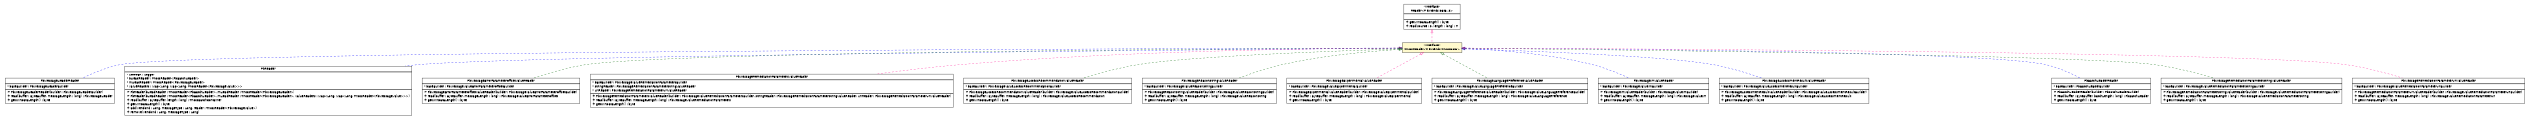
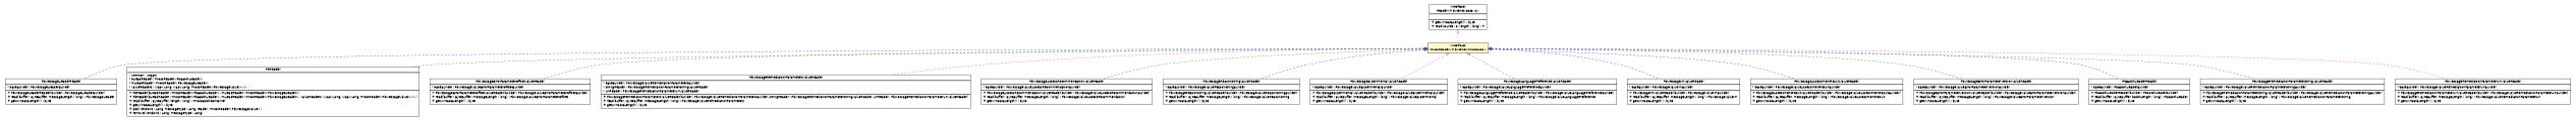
  digraph {
    nodesep=0.25
    ranksep=0.5
    node [fontcolor=black fontname=Helvetica fontsize=10.0 shape=plaintext]
    edge [arrowtail=empty color=blue dir=back fontname=Helvetica fontsize=10 headport=p labelfontname=Helvetica labelfontsize=10 style=dashed tailport=p]
    n1 [label=<<table title="de.hsbremen.tc.tnc.message.tnccs.serialize.bytebuffer.TnccsReader" border="0" cellborder="1" cellspacing="0" cellpadding="2" port="p" bgcolor="lemonChiffon" href="./TnccsReader.html"> 		<tr><td><table border="0" cellspacing="0" cellpadding="1"> <tr><td align="center" balign="center"> &#171;interface&#187; </td></tr> <tr><td align="center" balign="center"> TnccsReader&lt;T extends TnccsData&gt; </td></tr> 		</table></td></tr> 		</table>>]
    n2 [label=<<table title="org.ietf.nea.pb.serialize.reader.bytebuffer.PbMessageHeaderReader" border="0" cellborder="1" cellspacing="0" cellpadding="2" port="p" href="../../../../../../../../org/ietf/nea/pb/serialize/reader/bytebuffer/PbMessageHeaderReader.html"> 		<tr><td><table border="0" cellspacing="0" cellpadding="1"> <tr><td align="center" balign="center"> PbMessageHeaderReader </td></tr> 		</table></td></tr> 		<tr><td><table border="0" cellspacing="0" cellpadding="1"> <tr><td align="left" balign="left"> - baseBuilder : PbMessageHeaderBuilder </td></tr> 		</table></td></tr> 		<tr><td><table border="0" cellspacing="0" cellpadding="1"> <tr><td align="left" balign="left"> ~ PbMessageHeaderReader(builder : PbMessageHeaderBuilder) </td></tr> <tr><td align="left" balign="left"> + read(buffer : ByteBuffer, messageLength : long) : PbMessageHeader </td></tr> <tr><td align="left" balign="left"> + getMinDataLength() : byte </td></tr> 		</table></td></tr> 		</table>>]
    n3 [label=<<table title="org.ietf.nea.pb.serialize.reader.bytebuffer.PbReader" border="0" cellborder="1" cellspacing="0" cellpadding="2" port="p" href="../../../../../../../../org/ietf/nea/pb/serialize/reader/bytebuffer/PbReader.html"> 		<tr><td><table border="0" cellspacing="0" cellpadding="1"> <tr><td align="center" balign="center"> PbReader </td></tr> 		</table></td></tr> 		<tr><td><table border="0" cellspacing="0" cellpadding="1"> <tr><td align="left" balign="left"> - LOGGER : Logger </td></tr> <tr><td align="left" balign="left"> - bHeadReader : TnccsReader&lt;PbBatchHeader&gt; </td></tr> <tr><td align="left" balign="left"> - mHeadReader : TnccsReader&lt;PbMessageHeader&gt; </td></tr> <tr><td align="left" balign="left"> - valueReaders : Map&lt;Long, Map&lt;Long, TnccsReader&lt;PbMessageValue&gt;&gt;&gt; </td></tr> 		</table></td></tr> 		<tr><td><table border="0" cellspacing="0" cellpadding="1"> <tr><td align="left" balign="left"> ~ PbReader(bHeadReader : TnccsReader&lt;PbBatchHeader&gt;, mHeadReader : TnccsReader&lt;PbMessageHeader&gt;) </td></tr> <tr><td align="left" balign="left"> ~ PbReader(bHeadReader : TnccsReader&lt;PbBatchHeader&gt;, mHeadReader : TnccsReader&lt;PbMessageHeader&gt;, valueReaders : Map&lt;Long, Map&lt;Long, TnccsReader&lt;PbMessageValue&gt;&gt;&gt;) </td></tr> <tr><td align="left" balign="left"> + read(buffer : ByteBuffer, length : long) : TnccsBatchContainer </td></tr> <tr><td align="left" balign="left"> + getMinDataLength() : byte </td></tr> <tr><td align="left" balign="left"> + add(vendorId : Long, messageType : Long, reader : TnccsReader&lt;PbMessageValue&gt;) </td></tr> <tr><td align="left" balign="left"> + remove(vendorId : Long, messageType : Long) </td></tr> 		</table></td></tr> 		</table>>]
    n4 [label=<<table title="org.ietf.nea.pb.serialize.reader.bytebuffer.PbMessageErrorParameterOffsetValueReader" border="0" cellborder="1" cellspacing="0" cellpadding="2" port="p" href="../../../../../../../../org/ietf/nea/pb/serialize/reader/bytebuffer/PbMessageErrorParameterOffsetValueReader.html"> 		<tr><td><table border="0" cellspacing="0" cellpadding="1"> <tr><td align="center" balign="center"> PbMessageErrorParameterOffsetValueReader </td></tr> 		</table></td></tr> 		<tr><td><table border="0" cellspacing="0" cellpadding="1"> <tr><td align="left" balign="left"> - baseBuilder : PbMessageValueErrorParameterOffsetBuilder </td></tr> 		</table></td></tr> 		<tr><td><table border="0" cellspacing="0" cellpadding="1"> <tr><td align="left" balign="left"> ~ PbMessageErrorParameterOffsetValueReader(builder : PbMessageValueErrorParameterOffsetBuilder) </td></tr> <tr><td align="left" balign="left"> + read(buffer : ByteBuffer, messageLength : long) : PbMessageValueErrorParameterOffset </td></tr> <tr><td align="left" balign="left"> + getMinDataLength() : byte </td></tr> 		</table></td></tr> 		</table>>]
    n5 [label=<<table title="org.ietf.nea.pb.serialize.reader.bytebuffer.PbMessageRemediationParametersValueReader" border="0" cellborder="1" cellspacing="0" cellpadding="2" port="p" href="../../../../../../../../org/ietf/nea/pb/serialize/reader/bytebuffer/PbMessageRemediationParametersValueReader.html"> 		<tr><td><table border="0" cellspacing="0" cellpadding="1"> <tr><td align="center" balign="center"> PbMessageRemediationParametersValueReader </td></tr> 		</table></td></tr> 		<tr><td><table border="0" cellspacing="0" cellpadding="1"> <tr><td align="left" balign="left"> - baseBuilder : PbMessageValueRemediationParametersBuilder </td></tr> <tr><td align="left" balign="left"> - stringReader : PbMessageRemediationParameterStringValueReader </td></tr> <tr><td align="left" balign="left"> - uriReader : PbMessageRemediationParameterUriValueReader </td></tr> 		</table></td></tr> 		<tr><td><table border="0" cellspacing="0" cellpadding="1"> <tr><td align="left" balign="left"> + PbMessageRemediationParametersValueReader(builder : PbMessageValueRemediationParametersBuilder, stringReader : PbMessageRemediationParameterStringValueReader, uriReader : PbMessageRemediationParameterUriValueReader) </td></tr> <tr><td align="left" balign="left"> + read(buffer : ByteBuffer, messageLength : long) : PbMessageValueRemediationParameters </td></tr> <tr><td align="left" balign="left"> + getMinDataLength() : byte </td></tr> 		</table></td></tr> 		</table>>]
    n6 [label=<<table title="org.ietf.nea.pb.serialize.reader.bytebuffer.PbMessageAccessRecommendationValueReader" border="0" cellborder="1" cellspacing="0" cellpadding="2" port="p" href="../../../../../../../../org/ietf/nea/pb/serialize/reader/bytebuffer/PbMessageAccessRecommendationValueReader.html"> 		<tr><td><table border="0" cellspacing="0" cellpadding="1"> <tr><td align="center" balign="center"> PbMessageAccessRecommendationValueReader </td></tr> 		</table></td></tr> 		<tr><td><table border="0" cellspacing="0" cellpadding="1"> <tr><td align="left" balign="left"> - baseBuilder : PbMessageValueAccessRecommendationBuilder </td></tr> 		</table></td></tr> 		<tr><td><table border="0" cellspacing="0" cellpadding="1"> <tr><td align="left" balign="left"> ~ PbMessageAccessRecommendationValueReader(builder : PbMessageValueAccessRecommendationBuilder) </td></tr> <tr><td align="left" balign="left"> + read(buffer : ByteBuffer, messageLength : long) : PbMessageValueAccessRecommendation </td></tr> <tr><td align="left" balign="left"> + getMinDataLength() : byte </td></tr> 		</table></td></tr> 		</table>>]
    n7 [label=<<table title="org.ietf.nea.pb.serialize.reader.bytebuffer.PbMessageReasonStringValueReader" border="0" cellborder="1" cellspacing="0" cellpadding="2" port="p" href="../../../../../../../../org/ietf/nea/pb/serialize/reader/bytebuffer/PbMessageReasonStringValueReader.html"> 		<tr><td><table border="0" cellspacing="0" cellpadding="1"> <tr><td align="center" balign="center"> PbMessageReasonStringValueReader </td></tr> 		</table></td></tr> 		<tr><td><table border="0" cellspacing="0" cellpadding="1"> <tr><td align="left" balign="left"> - baseBuilder : PbMessageValueReasonStringBuilder </td></tr> 		</table></td></tr> 		<tr><td><table border="0" cellspacing="0" cellpadding="1"> <tr><td align="left" balign="left"> ~ PbMessageReasonStringValueReader(builder : PbMessageValueReasonStringBuilder) </td></tr> <tr><td align="left" balign="left"> + read(buffer : ByteBuffer, messageLength : long) : PbMessageValueReasonString </td></tr> <tr><td align="left" balign="left"> + getMinDataLength() : byte </td></tr> 		</table></td></tr> 		</table>>]
    n8 [label=<<table title="org.ietf.nea.pb.serialize.reader.bytebuffer.PbMessageExperimentalValueReader" border="0" cellborder="1" cellspacing="0" cellpadding="2" port="p" href="../../../../../../../../org/ietf/nea/pb/serialize/reader/bytebuffer/PbMessageExperimentalValueReader.html"> 		<tr><td><table border="0" cellspacing="0" cellpadding="1"> <tr><td align="center" balign="center"> PbMessageExperimentalValueReader </td></tr> 		</table></td></tr> 		<tr><td><table border="0" cellspacing="0" cellpadding="1"> <tr><td align="left" balign="left"> - baseBuilder : PbMessageValueExperimentalBuilder </td></tr> 		</table></td></tr> 		<tr><td><table border="0" cellspacing="0" cellpadding="1"> <tr><td align="left" balign="left"> ~ PbMessageExperimentalValueReader(builder : PbMessageValueExperimentalBuilder) </td></tr> <tr><td align="left" balign="left"> + read(buffer : ByteBuffer, messageLength : long) : PbMessageValueExperimental </td></tr> <tr><td align="left" balign="left"> + getMinDataLength() : byte </td></tr> 		</table></td></tr> 		</table>>]
    n9 [label=<<table title="org.ietf.nea.pb.serialize.reader.bytebuffer.PbMessageLanguagePreferenceValueReader" border="0" cellborder="1" cellspacing="0" cellpadding="2" port="p" href="../../../../../../../../org/ietf/nea/pb/serialize/reader/bytebuffer/PbMessageLanguagePreferenceValueReader.html"> 		<tr><td><table border="0" cellspacing="0" cellpadding="1"> <tr><td align="center" balign="center"> PbMessageLanguagePreferenceValueReader </td></tr> 		</table></td></tr> 		<tr><td><table border="0" cellspacing="0" cellpadding="1"> <tr><td align="left" balign="left"> - baseBuilder : PbMessageValueLanguagePreferenceBuilder </td></tr> 		</table></td></tr> 		<tr><td><table border="0" cellspacing="0" cellpadding="1"> <tr><td align="left" balign="left"> ~ PbMessageLanguagePreferenceValueReader(builder : PbMessageValueLanguagePreferenceBuilder) </td></tr> <tr><td align="left" balign="left"> + read(buffer : ByteBuffer, messageLength : long) : PbMessageValueLanguagePreference </td></tr> <tr><td align="left" balign="left"> + getMinDataLength() : byte </td></tr> 		</table></td></tr> 		</table>>]
    n10 [label=<<table title="org.ietf.nea.pb.serialize.reader.bytebuffer.PbMessageImValueReader" border="0" cellborder="1" cellspacing="0" cellpadding="2" port="p" href="../../../../../../../../org/ietf/nea/pb/serialize/reader/bytebuffer/PbMessageImValueReader.html"> 		<tr><td><table border="0" cellspacing="0" cellpadding="1"> <tr><td align="center" balign="center"> PbMessageImValueReader </td></tr> 		</table></td></tr> 		<tr><td><table border="0" cellspacing="0" cellpadding="1"> <tr><td align="left" balign="left"> - baseBuilder : PbMessageValueImBuilder </td></tr> 		</table></td></tr> 		<tr><td><table border="0" cellspacing="0" cellpadding="1"> <tr><td align="left" balign="left"> ~ PbMessageImValueReader(builder : PbMessageValueImBuilder) </td></tr> <tr><td align="left" balign="left"> + read(buffer : ByteBuffer, messageLength : long) : PbMessageValueIm </td></tr> <tr><td align="left" balign="left"> + getMinDataLength() : byte </td></tr> 		</table></td></tr> 		</table>>]
    n11 [label=<<table title="org.ietf.nea.pb.serialize.reader.bytebuffer.PbMessageAssessmentResultValueReader" border="0" cellborder="1" cellspacing="0" cellpadding="2" port="p" href="../../../../../../../../org/ietf/nea/pb/serialize/reader/bytebuffer/PbMessageAssessmentResultValueReader.html"> 		<tr><td><table border="0" cellspacing="0" cellpadding="1"> <tr><td align="center" balign="center"> PbMessageAssessmentResultValueReader </td></tr> 		</table></td></tr> 		<tr><td><table border="0" cellspacing="0" cellpadding="1"> <tr><td align="left" balign="left"> - baseBuilder : PbMessageValueAssessmentResultBuilder </td></tr> 		</table></td></tr> 		<tr><td><table border="0" cellspacing="0" cellpadding="1"> <tr><td align="left" balign="left"> ~ PbMessageAssessmentResultValueReader(builder : PbMessageValueAssessmentResultBuilder) </td></tr> <tr><td align="left" balign="left"> + read(buffer : ByteBuffer, messageLength : long) : PbMessageValueAssessmentResult </td></tr> <tr><td align="left" balign="left"> + getMinDataLength() : byte </td></tr> 		</table></td></tr> 		</table>>]
+   n12 [label=<<table title="org.ietf.nea.pb.serialize.reader.bytebuffer.PbMessageErrorParameterVersionValueReader" border="0" cellborder="1" cellspacing="0" cellpadding="2" port="p" href="../../../../../../../../org/ietf/nea/pb/serialize/reader/bytebuffer/PbMessageErrorParameterVersionValueReader.html"> 		<tr><td><table border="0" cellspacing="0" cellpadding="1"> <tr><td align="center" balign="center"> PbMessageErrorParameterVersionValueReader </td></tr> 		</table></td></tr> 		<tr><td><table border="0" cellspacing="0" cellpadding="1"> <tr><td align="left" balign="left"> - baseBuilder : PbMessageValueErrorParameterVersionBuilder </td></tr> 		</table></td></tr> 		<tr><td><table border="0" cellspacing="0" cellpadding="1"> <tr><td align="left" balign="left"> ~ PbMessageErrorParameterVersionValueReader(builder : PbMessageValueErrorParameterVersionBuilder) </td></tr> <tr><td align="left" balign="left"> + read(buffer : ByteBuffer, messageLength : long) : PbMessageValueErrorParameterVersion </td></tr> <tr><td align="left" balign="left"> + getMinDataLength() : byte </td></tr> 		</table></td></tr> 		</table>>]
    n13 [label=<<table title="org.ietf.nea.pb.serialize.reader.bytebuffer.PbBatchHeaderReader" border="0" cellborder="1" cellspacing="0" cellpadding="2" port="p" href="../../../../../../../../org/ietf/nea/pb/serialize/reader/bytebuffer/PbBatchHeaderReader.html"> 		<tr><td><table border="0" cellspacing="0" cellpadding="1"> <tr><td align="center" balign="center"> PbBatchHeaderReader </td></tr> 		</table></td></tr> 		<tr><td><table border="0" cellspacing="0" cellpadding="1"> <tr><td align="left" balign="left"> - baseBuilder : PbBatchHeaderBuilder </td></tr> 		</table></td></tr> 		<tr><td><table border="0" cellspacing="0" cellpadding="1"> <tr><td align="left" balign="left"> ~ PbBatchHeaderReader(builder : PbBatchHeaderBuilder) </td></tr> <tr><td align="left" balign="left"> + read(buffer : ByteBuffer, batchLength : long) : PbBatchHeader </td></tr> <tr><td align="left" balign="left"> + getMinDataLength() : byte </td></tr> 		</table></td></tr> 		</table>>]
    n14 [label=<<table title="org.ietf.nea.pb.serialize.reader.bytebuffer.PbMessageRemediationParameterStringValueReader" border="0" cellborder="1" cellspacing="0" cellpadding="2" port="p" href="../../../../../../../../org/ietf/nea/pb/serialize/reader/bytebuffer/PbMessageRemediationParameterStringValueReader.html"> 		<tr><td><table border="0" cellspacing="0" cellpadding="1"> <tr><td align="center" balign="center"> PbMessageRemediationParameterStringValueReader </td></tr> 		</table></td></tr> 		<tr><td><table border="0" cellspacing="0" cellpadding="1"> <tr><td align="left" balign="left"> - baseBuilder : PbMessageValueRemediationParameterStringBuilder </td></tr> 		</table></td></tr> 		<tr><td><table border="0" cellspacing="0" cellpadding="1"> <tr><td align="left" balign="left"> ~ PbMessageRemediationParameterStringValueReader(builder : PbMessageValueRemediationParameterStringBuilder) </td></tr> <tr><td align="left" balign="left"> + read(buffer : ByteBuffer, messageLength : long) : PbMessageValueRemediationParameterString </td></tr> <tr><td align="left" balign="left"> + getMinDataLength() : byte </td></tr> 		</table></td></tr> 		</table>>]
    n15 [label=<<table title="org.ietf.nea.pb.serialize.reader.bytebuffer.PbMessageRemediationParameterUriValueReader" border="0" cellborder="1" cellspacing="0" cellpadding="2" port="p" href="../../../../../../../../org/ietf/nea/pb/serialize/reader/bytebuffer/PbMessageRemediationParameterUriValueReader.html"> 		<tr><td><table border="0" cellspacing="0" cellpadding="1"> <tr><td align="center" balign="center"> PbMessageRemediationParameterUriValueReader </td></tr> 		</table></td></tr> 		<tr><td><table border="0" cellspacing="0" cellpadding="1"> <tr><td align="left" balign="left"> - baseBuilder : PbMessageValueRemediationParameterUriBuilder </td></tr> 		</table></td></tr> 		<tr><td><table border="0" cellspacing="0" cellpadding="1"> <tr><td align="left" balign="left"> ~ PbMessageRemediationParameterUriValueReader(builder : PbMessageValueRemediationParameterUriBuilder) </td></tr> <tr><td align="left" balign="left"> + read(buffer : ByteBuffer, messageLength : long) : PbMessageValueRemediationParameterUri </td></tr> <tr><td align="left" balign="left"> + getMinDataLength() : byte </td></tr> 		</table></td></tr> 		</table>>]
    n16 [label=<<table title="de.hsbremen.tc.tnc.message.Reader" border="0" cellborder="1" cellspacing="0" cellpadding="2" port="p" href="../../../Reader.html"> 		<tr><td><table border="0" cellspacing="0" cellpadding="1"> <tr><td align="center" balign="center"> &#171;interface&#187; </td></tr> <tr><td align="center" balign="center"> Reader&lt;T extends Data, S&gt; </td></tr> 		</table></td></tr> 		<tr><td><table border="0" cellspacing="0" cellpadding="1"> <tr><td align="left" balign="left">  </td></tr> 		</table></td></tr> 		<tr><td><table border="0" cellspacing="0" cellpadding="1"> <tr><td align="left" balign="left"> + getMinDataLength() : byte </td></tr> <tr><td align="left" balign="left"> + read(source : S, length : long) : T </td></tr> 		</table></td></tr> 		</table>>]
    n1 -> n2
-   n1 -> n3
+   n1 -> n3 [color=darkgreen]
    n1 -> n4 [color=darkgreen]
    n1 -> n5 [color=deeppink]
    n1 -> n6 [color=darkgreen]
-   n1 -> n7 [color=darkgreen]
+   n1 -> n7
    n1 -> n8 [color=deeppink]
    n1 -> n9 [color=darkgreen]
    n1 -> n10
    n1 -> n11
+   n1 -> n12 [color=darkgreen]
    n1 -> n13
    n1 -> n14 [color=darkgreen]
    n1 -> n15 [color=deeppink]
    n16 -> n1 [color=deeppink]
  }
